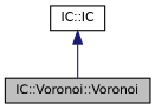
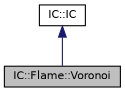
  digraph {
    node [color=black fontname=Helvetica fontsize=10 shape=record style=filled]
-   n1 [fillcolor=grey75 fontcolor=black height=0.2 label="IC::Voronoi::Voronoi" width=0.4]
+   n1 [fillcolor=grey75 fontcolor=black height=0.2 label="IC::Flame::Voronoi" width=0.4]
    n2 [fillcolor=white height=0.2 label="IC::IC" width=0.4]
    n2 -> n1 [color=midnightblue dir=back fontname=Helvetica fontsize=10 labelfontname=Helvetica labelfontsize=10 style=solid]
  }
